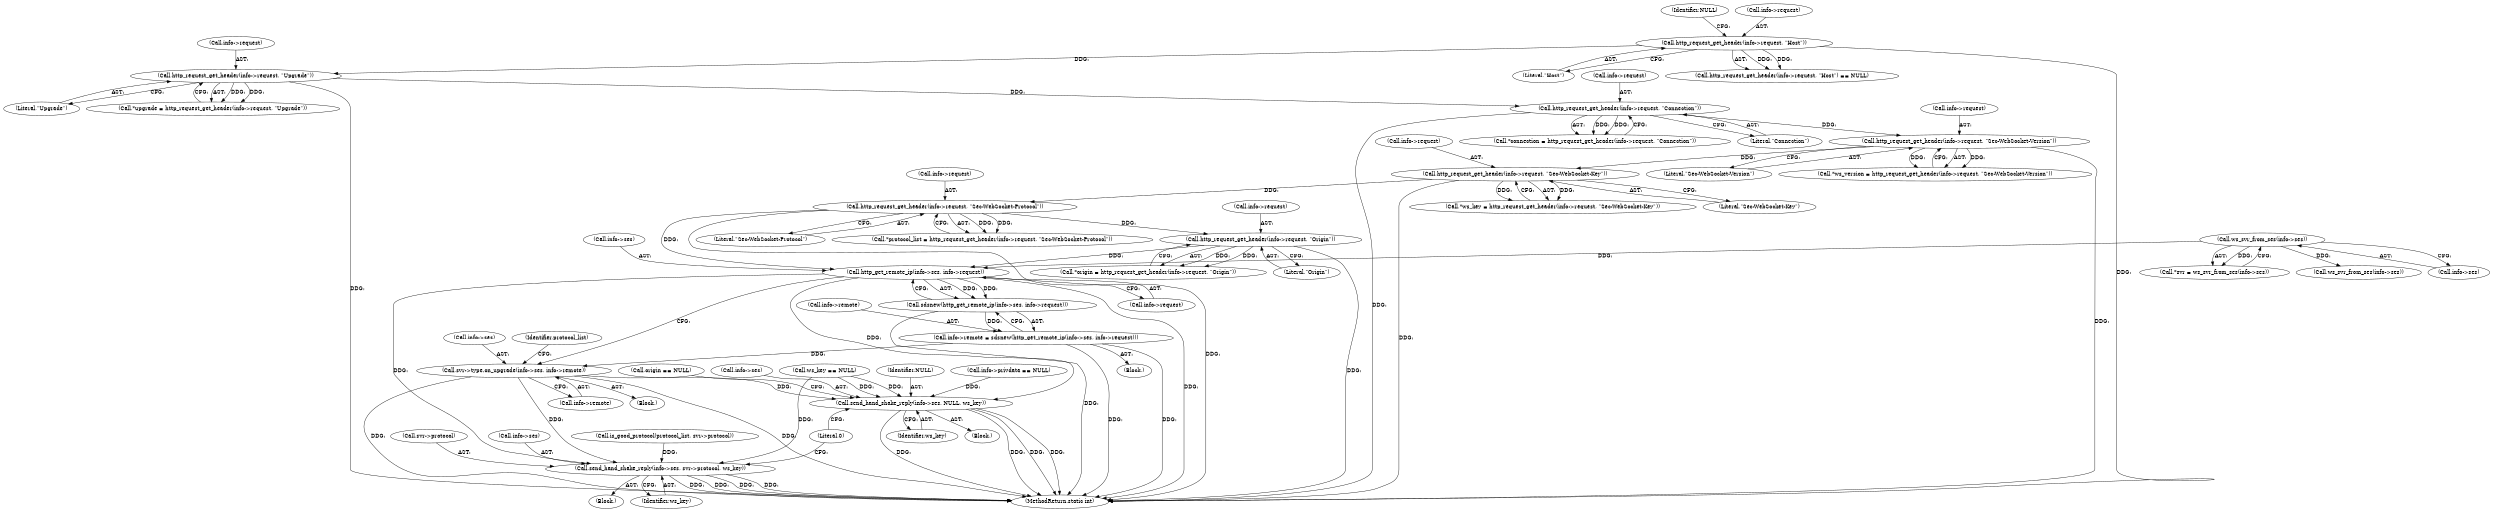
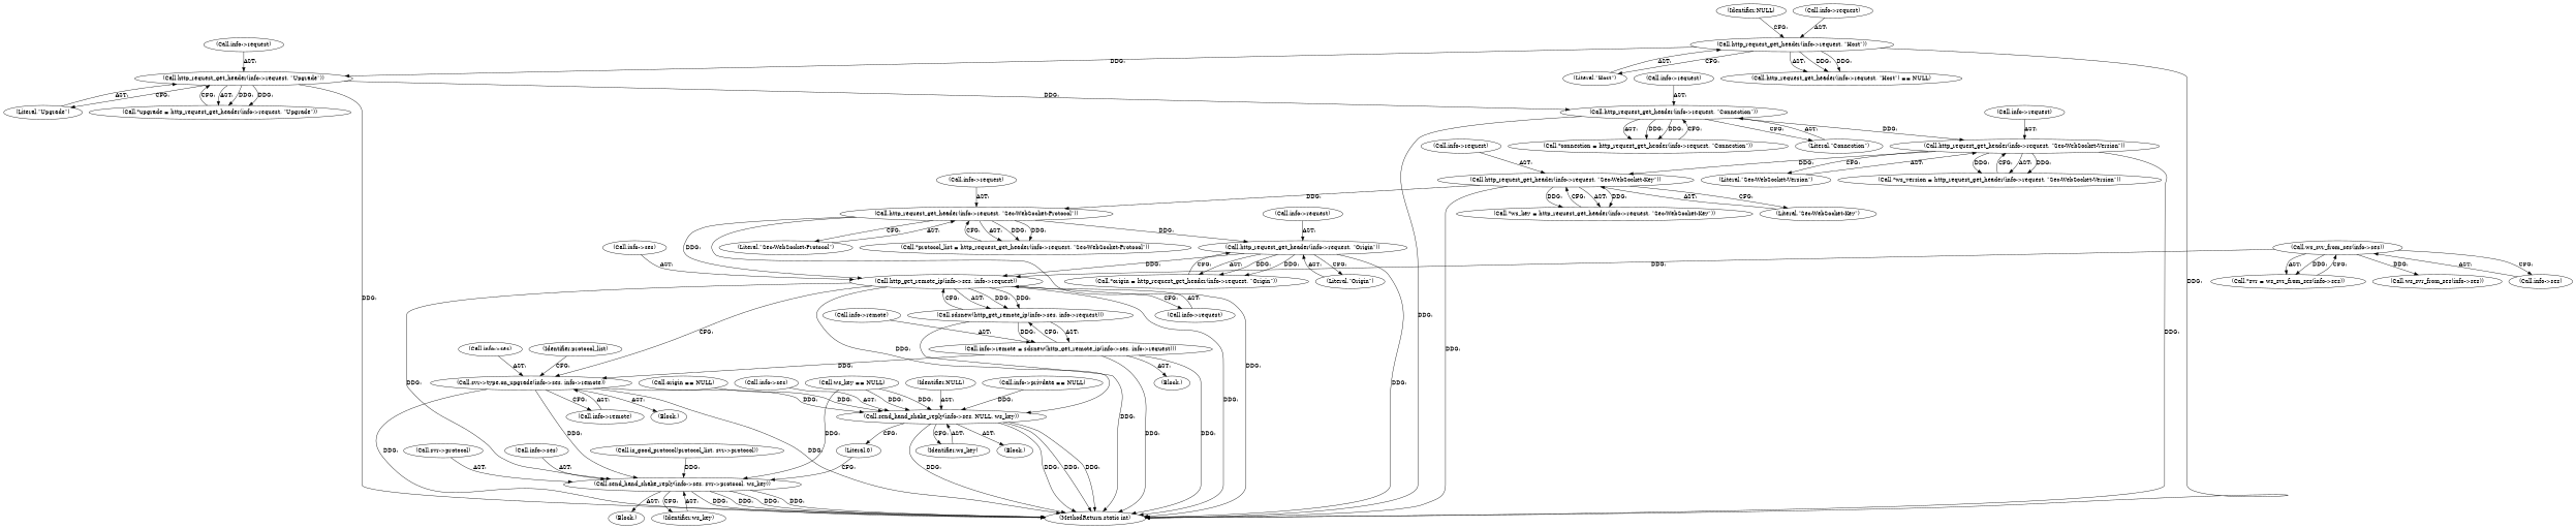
  digraph {
    n1 [label="(Call,http_get_remote_ip(info->ses, info->request))"]
    n2 [label="(Call,sdsnew(http_get_remote_ip(info->ses, info->request)))"]
    n3 [label="(Call,svr->type.on_upgrade(info->ses, info->remote))"]
    n4 [label="(Call,send_hand_shake_reply(info->ses, svr->protocol, ws_key))"]
    n5 [label="(Call,send_hand_shake_reply(info->ses, NULL, ws_key))"]
    n6 [label="(MethodReturn,static int)"]
    n7 [label="(Call,info->request)"]
    n8 [label="(Call,info->remote = sdsnew(http_get_remote_ip(info->ses, info->request)))"]
    n9 [label="(Call,info->remote)"]
    n10 [label="(Block,)"]
    n11 [label="(Identifier,ws_key)"]
    n12 [label="(Block,)"]
    n13 [label="(Identifier,ws_key)"]
    n14 [label="(Block,)"]
    n15 [label="(Call,ws_svr_from_ses(info->ses))"]
    n16 [label="(Call,*svr = ws_svr_from_ses(info->ses))"]
    n17 [label="(Call,ws_svr_from_ses(info->ses))"]
    n18 [label="(Call,info->ses)"]
    n19 [label="(Call,http_request_get_header(info->request, \"Sec-WebSocket-Protocol\"))"]
    n20 [label="(Call,http_request_get_header(info->request, \"Origin\"))"]
    n21 [label="(Call,*protocol_list = http_request_get_header(info->request, \"Sec-WebSocket-Protocol\"))"]
    n22 [label="(Literal,\"Sec-WebSocket-Protocol\")"]
    n23 [label="(Call,*origin = http_request_get_header(info->request, \"Origin\"))"]
    n24 [label="(Literal,\"Origin\")"]
    n25 [label="(Call,http_request_get_header(info->request, \"Sec-WebSocket-Key\"))"]
    n26 [label="(Call,*ws_key = http_request_get_header(info->request, \"Sec-WebSocket-Key\"))"]
    n27 [label="(Literal,\"Sec-WebSocket-Key\")"]
    n28 [label="(Call,http_request_get_header(info->request, \"Sec-WebSocket-Version\"))"]
    n29 [label="(Literal,\"Sec-WebSocket-Version\")"]
    n30 [label="(Call,*ws_version = http_request_get_header(info->request, \"Sec-WebSocket-Version\"))"]
    n31 [label="(Call,http_request_get_header(info->request, \"Connection\"))"]
    n32 [label="(Call,*connection = http_request_get_header(info->request, \"Connection\"))"]
    n33 [label="(Literal,\"Connection\")"]
    n34 [label="(Call,http_request_get_header(info->request, \"Upgrade\"))"]
    n35 [label="(Literal,\"Upgrade\")"]
    n36 [label="(Call,*upgrade = http_request_get_header(info->request, \"Upgrade\"))"]
    n37 [label="(Call,http_request_get_header(info->request, \"Host\"))"]
    n38 [label="(Literal,\"Host\")"]
    n39 [label="(Call,http_request_get_header(info->request, \"Host\") == NULL)"]
    n40 [label="(Block,)"]
    n41 [label="(Call,info->remote)"]
    n42 [label="(Call,info->privdata == NULL)"]
    n43 [label="(Call,info->request)"]
    n44 [label="(Identifier,NULL)"]
    n45 [label="(Call,origin == NULL)"]
    n46 [label="(Literal,0)"]
    n47 [label="(Call,info->request)"]
    n48 [label="(Call,svr->protocol)"]
    n49 [label="(Call,info->ses)"]
    n50 [label="(Call,ws_key == NULL)"]
    n51 [label="(Identifier,NULL)"]
    n52 [label="(Call,info->request)"]
    n53 [label="(Call,info->ses)"]
    n54 [label="(Call,info->ses)"]
    n55 [label="(Call,info->ses)"]
    n56 [label="(Call,info->request)"]
    n57 [label="(Call,info->request)"]
    n58 [label="(Call,info->request)"]
    n59 [label="(Identifier,protocol_list)"]
    n60 [label="(Call,info->request)"]
    n61 [label="(Call,is_good_protocol(protocol_list, svr->protocol))"]
    n1 -> n2 [label="AST: "]
    n1 -> n2 [label="DDG: "]
    n1 -> n2 [label="DDG: "]
    n1 -> n3 [label="CFG: "]
    n1 -> n4 [label="DDG: "]
    n1 -> n5 [label="DDG: "]
    n1 -> n6 [label="DDG: "]
    n1 -> n7 [label="CFG: "]
    n2 -> n1 [label="CFG: "]
    n2 -> n6 [label="DDG: "]
    n2 -> n8 [label="AST: "]
    n2 -> n8 [label="DDG: "]
    n3 -> n4 [label="DDG: "]
    n3 -> n5 [label="DDG: "]
    n3 -> n6 [label="DDG: "]
    n3 -> n6 [label="DDG: "]
    n3 -> n9 [label="CFG: "]
    n3 -> n10 [label="AST: "]
    n4 -> n6 [label="DDG: "]
    n4 -> n6 [label="DDG: "]
    n4 -> n6 [label="DDG: "]
    n4 -> n6 [label="DDG: "]
    n4 -> n11 [label="CFG: "]
    n4 -> n12 [label="AST: "]
    n5 -> n6 [label="DDG: "]
    n5 -> n6 [label="DDG: "]
    n5 -> n6 [label="DDG: "]
    n5 -> n6 [label="DDG: "]
    n5 -> n13 [label="CFG: "]
    n5 -> n14 [label="AST: "]
    n7 -> n1 [label="AST: "]
    n8 -> n2 [label="CFG: "]
    n8 -> n3 [label="DDG: "]
    n8 -> n6 [label="DDG: "]
    n8 -> n6 [label="DDG: "]
    n8 -> n40 [label="AST: "]
    n9 -> n3 [label="AST: "]
    n11 -> n4 [label="AST: "]
    n13 -> n5 [label="AST: "]
    n15 -> n1 [label="DDG: "]
    n15 -> n16 [label="AST: "]
    n15 -> n16 [label="DDG: "]
    n15 -> n17 [label="DDG: "]
    n15 -> n18 [label="CFG: "]
    n16 -> n15 [label="CFG: "]
    n18 -> n15 [label="AST: "]
    n19 -> n1 [label="DDG: "]
    n19 -> n6 [label="DDG: "]
    n19 -> n20 [label="DDG: "]
    n19 -> n21 [label="AST: "]
    n19 -> n21 [label="DDG: "]
    n19 -> n21 [label="DDG: "]
    n19 -> n22 [label="CFG: "]
    n20 -> n1 [label="DDG: "]
    n20 -> n6 [label="DDG: "]
    n20 -> n23 [label="AST: "]
    n20 -> n23 [label="DDG: "]
    n20 -> n23 [label="DDG: "]
    n20 -> n24 [label="CFG: "]
    n21 -> n19 [label="CFG: "]
    n22 -> n19 [label="AST: "]
    n23 -> n20 [label="CFG: "]
    n24 -> n20 [label="AST: "]
    n25 -> n6 [label="DDG: "]
    n25 -> n19 [label="DDG: "]
    n25 -> n26 [label="AST: "]
    n25 -> n26 [label="DDG: "]
    n25 -> n26 [label="DDG: "]
    n25 -> n27 [label="CFG: "]
    n26 -> n25 [label="CFG: "]
    n27 -> n25 [label="AST: "]
    n28 -> n6 [label="DDG: "]
    n28 -> n25 [label="DDG: "]
    n28 -> n29 [label="CFG: "]
    n28 -> n30 [label="AST: "]
    n28 -> n30 [label="DDG: "]
    n28 -> n30 [label="DDG: "]
    n29 -> n28 [label="AST: "]
    n30 -> n28 [label="CFG: "]
    n31 -> n6 [label="DDG: "]
    n31 -> n28 [label="DDG: "]
    n31 -> n32 [label="AST: "]
    n31 -> n32 [label="DDG: "]
    n31 -> n32 [label="DDG: "]
    n31 -> n33 [label="CFG: "]
    n32 -> n31 [label="CFG: "]
    n33 -> n31 [label="AST: "]
    n34 -> n6 [label="DDG: "]
    n34 -> n31 [label="DDG: "]
    n34 -> n35 [label="CFG: "]
    n34 -> n36 [label="AST: "]
    n34 -> n36 [label="DDG: "]
    n34 -> n36 [label="DDG: "]
    n35 -> n34 [label="AST: "]
    n36 -> n34 [label="CFG: "]
    n37 -> n6 [label="DDG: "]
    n37 -> n34 [label="DDG: "]
    n37 -> n38 [label="CFG: "]
    n37 -> n39 [label="AST: "]
    n37 -> n39 [label="DDG: "]
    n37 -> n39 [label="DDG: "]
    n38 -> n37 [label="AST: "]
    n41 -> n8 [label="AST: "]
    n42 -> n5 [label="DDG: "]
    n43 -> n34 [label="AST: "]
    n44 -> n37 [label="CFG: "]
-   n45 -> n5 [label="CFG: "]
+   n45 -> n5 [label="DDG: "]
    n46 -> n4 [label="CFG: "]
-   n46 -> n5 [label="CFG: "]
+   n5 -> n46 [label="CFG: "]
    n47 -> n20 [label="AST: "]
    n48 -> n4 [label="AST: "]
    n49 -> n5 [label="AST: "]
    n50 -> n4 [label="DDG: "]
    n50 -> n5 [label="DDG: "]
    n50 -> n5 [label="DDG: "]
    n51 -> n5 [label="AST: "]
    n52 -> n25 [label="AST: "]
    n53 -> n1 [label="AST: "]
    n54 -> n4 [label="AST: "]
    n55 -> n3 [label="AST: "]
    n56 -> n19 [label="AST: "]
    n57 -> n31 [label="AST: "]
    n58 -> n37 [label="AST: "]
    n59 -> n3 [label="CFG: "]
    n60 -> n28 [label="AST: "]
    n61 -> n4 [label="DDG: "]
  }
